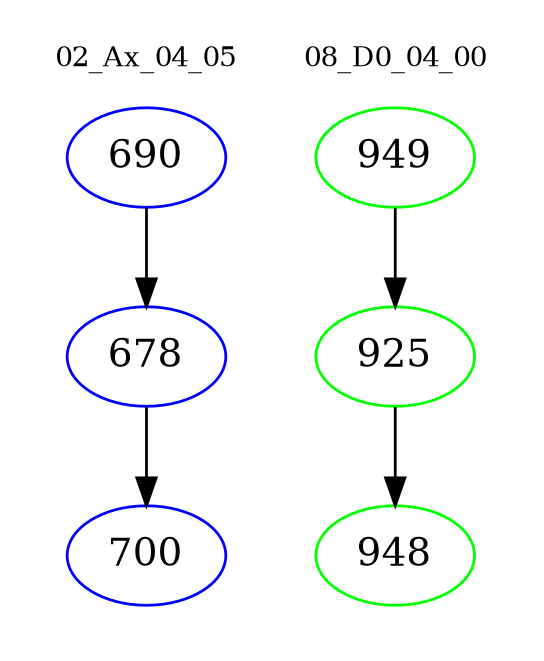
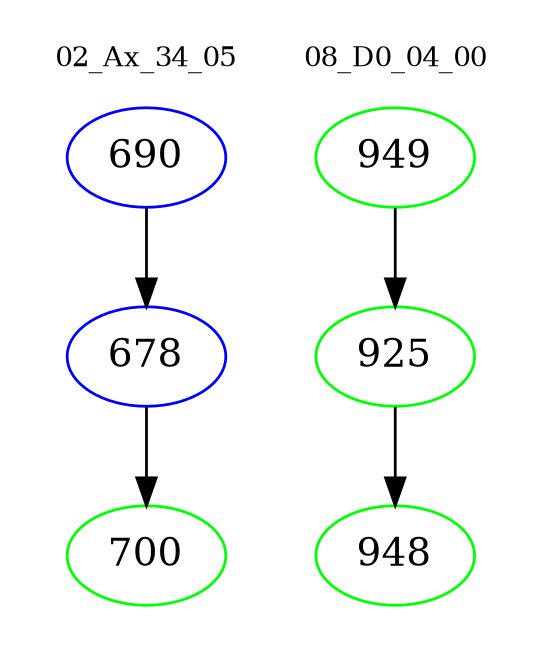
  digraph {
    node [color=green]
    edge [color=black]
    n1 [color=blue label=690]
    n2 [color=blue label=678]
-   n3 [color=blue label=700]
+   n3 [label=700]
    n4 [label=949]
    n5 [label=925]
    n6 [label=948]
    subgraph cluster_1 {
      color=white
      fontsize=10
-     label="02_Ax_04_05"
+     label="02_Ax_34_05"
      n1
      n2
      n3
    }
    subgraph cluster_2 {
      color=white
      fontsize=10
      label="08_D0_04_00"
      n4
      n5
      n6
    }
    n1 -> n2
    n2 -> n3
    n4 -> n5
    n5 -> n6
  }
